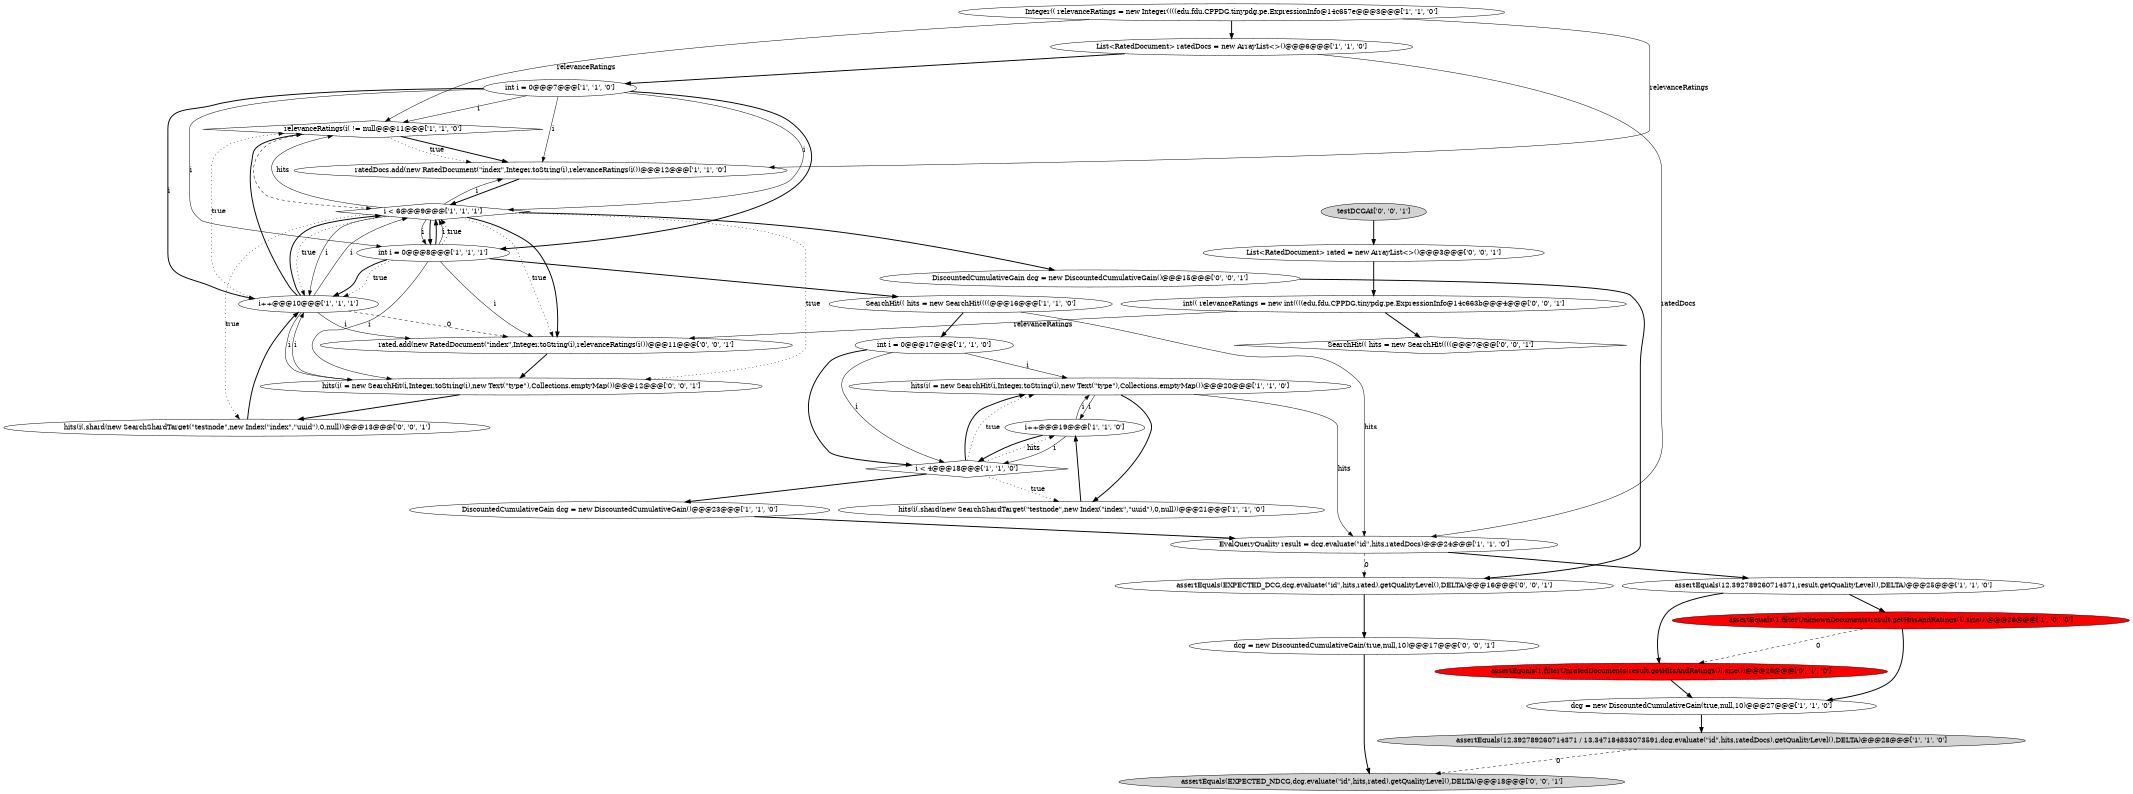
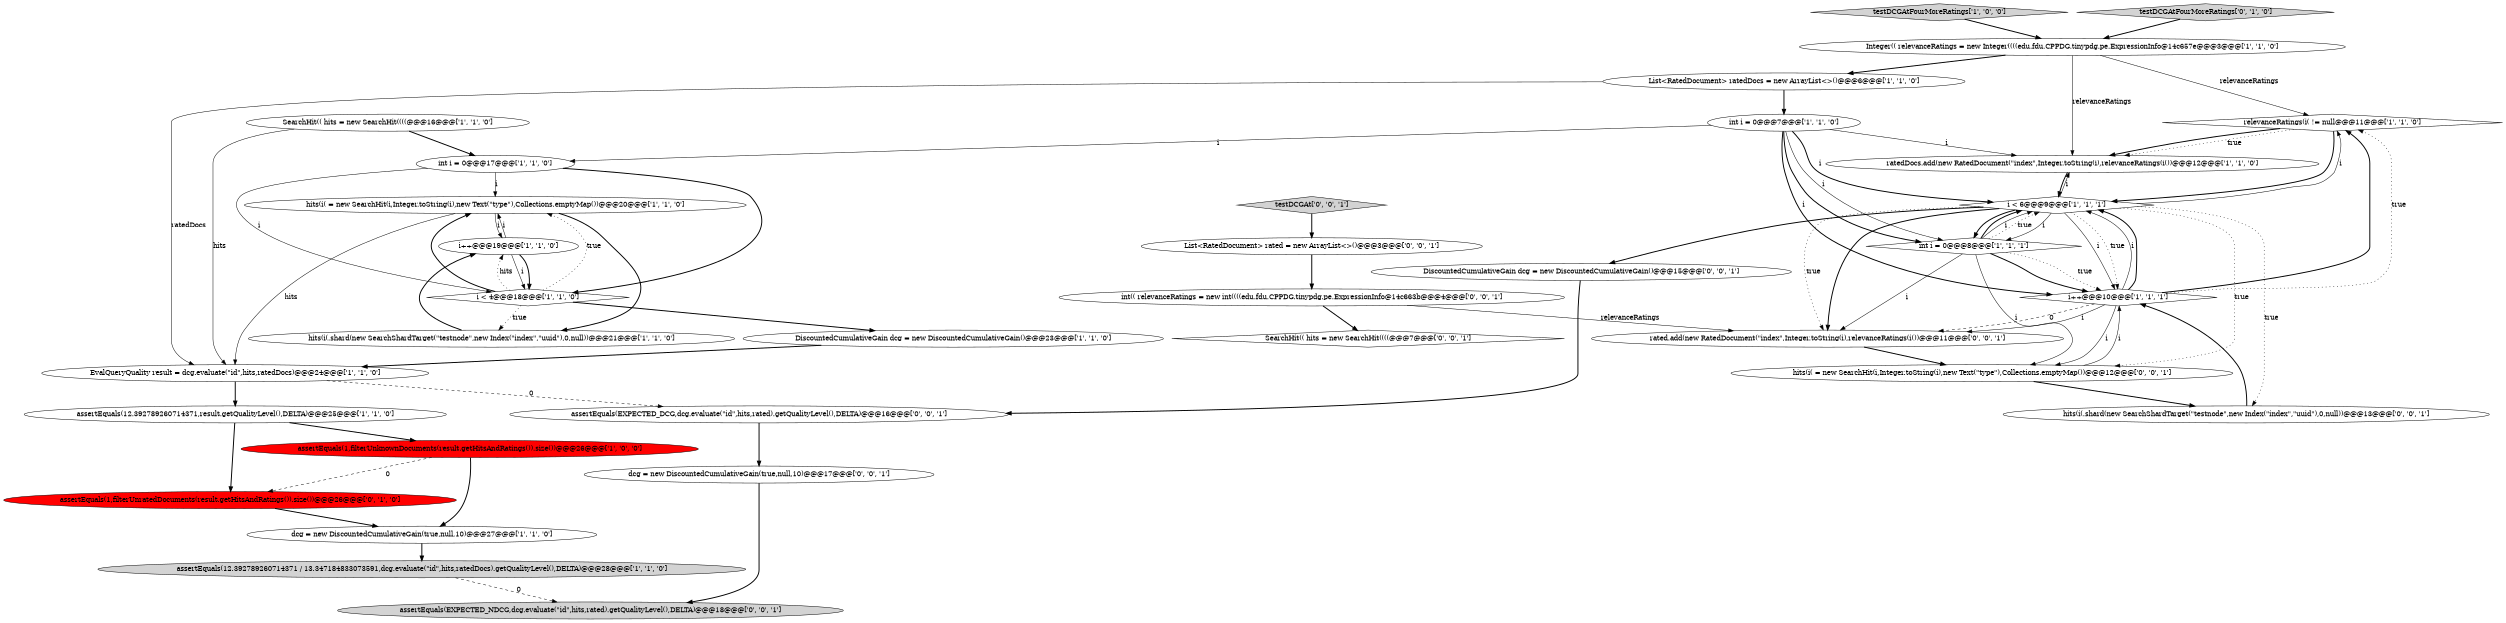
  digraph {
    node [fillcolor=white shape=ellipse style=filled]
    edge [style=bold]
    n1 [label="Integer(( relevanceRatings = new Integer((((edu.fdu.CPPDG.tinypdg.pe.ExpressionInfo@14c657e@@@3@@@['1', '1', '0']"]
    n2 [label="relevanceRatings(i( != null@@@11@@@['1', '1', '0']" shape=diamond]
    n3 [label="List<RatedDocument> ratedDocs = new ArrayList<>()@@@6@@@['1', '1', '0']"]
    n4 [label="ratedDocs.add(new RatedDocument(\"index\",Integer.toString(i),relevanceRatings(i())@@@12@@@['1', '1', '0']"]
    n5 [label="i < 6@@@9@@@['1', '1', '1']" shape=diamond]
    n6 [label="int i = 0@@@7@@@['1', '1', '0']"]
    n7 [label="EvalQueryQuality result = dcg.evaluate(\"id\",hits,ratedDocs)@@@24@@@['1', '1', '0']"]
-   n8 [label="int i = 0@@@8@@@['1', '1', '1']"]
+   n8 [label="int i = 0@@@8@@@['1', '1', '1']" shape=diamond]
    n9 [label="rated.add(new RatedDocument(\"index\",Integer.toString(i),relevanceRatings(i())@@@11@@@['0', '0', '1']"]
    n10 [label="hits(i( = new SearchHit(i,Integer.toString(i),new Text(\"type\"),Collections.emptyMap())@@@12@@@['0', '0', '1']"]
    n11 [label="hits(i(.shard(new SearchShardTarget(\"testnode\",new Index(\"index\",\"uuid\"),0,null))@@@13@@@['0', '0', '1']"]
-   n12 [label="i++@@@10@@@['1', '1', '1']"]
+   n12 [label="i++@@@10@@@['1', '1', '1']" shape=diamond]
    n13 [label="DiscountedCumulativeGain dcg = new DiscountedCumulativeGain()@@@15@@@['0', '0', '1']"]
    n14 [label="assertEquals(12.392789260714371,result.getQualityLevel(),DELTA)@@@25@@@['1', '1', '0']"]
    n15 [fillcolor=red label="assertEquals(1,filterUnratedDocuments(result.getHitsAndRatings()).size())@@@26@@@['0', '1', '0']"]
    n16 [fillcolor=red label="assertEquals(1,filterUnknownDocuments(result.getHitsAndRatings()).size())@@@26@@@['1', '0', '0']"]
    n17 [label="dcg = new DiscountedCumulativeGain(true,null,10)@@@27@@@['1', '1', '0']"]
    n18 [label="dcg = new DiscountedCumulativeGain(true,null,10)@@@17@@@['0', '0', '1']"]
    n19 [fillcolor=lightgray label="assertEquals(EXPECTED_NDCG,dcg.evaluate(\"id\",hits,rated).getQualityLevel(),DELTA)@@@18@@@['0', '0', '1']"]
    n20 [label="SearchHit(( hits = new SearchHit((((@@@7@@@['0', '0', '1']" shape=diamond]
    n21 [label="SearchHit(( hits = new SearchHit((((@@@16@@@['1', '1', '0']"]
    n22 [fillcolor=lightgray label="assertEquals(12.392789260714371 / 13.347184833073591,dcg.evaluate(\"id\",hits,ratedDocs).getQualityLevel(),DELTA)@@@28@@@['1', '1', '0']"]
    n23 [label="int(( relevanceRatings = new int((((edu.fdu.CPPDG.tinypdg.pe.ExpressionInfo@14c663b@@@4@@@['0', '0', '1']"]
-   n24 [fillcolor=lightgray label="testDCGAt['0', '0', '1']"]
+   n24 [fillcolor=lightgray label="testDCGAt['0', '0', '1']" shape=diamond]
    n25 [label="List<RatedDocument> rated = new ArrayList<>()@@@3@@@['0', '0', '1']"]
    n26 [label="int i = 0@@@17@@@['1', '1', '0']"]
    n27 [label="hits(i( = new SearchHit(i,Integer.toString(i),new Text(\"type\"),Collections.emptyMap())@@@20@@@['1', '1', '0']"]
    n28 [label="i < 4@@@18@@@['1', '1', '0']" shape=diamond]
    n29 [label="i++@@@19@@@['1', '1', '0']"]
    n30 [label="hits(i(.shard(new SearchShardTarget(\"testnode\",new Index(\"index\",\"uuid\"),0,null))@@@21@@@['1', '1', '0']"]
    n31 [label="DiscountedCumulativeGain dcg = new DiscountedCumulativeGain()@@@23@@@['1', '1', '0']"]
    n32 [label="assertEquals(EXPECTED_DCG,dcg.evaluate(\"id\",hits,rated).getQualityLevel(),DELTA)@@@16@@@['0', '0', '1']"]
+   n33 [fillcolor=lightgray label="testDCGAtFourMoreRatings['1', '0', '0']" shape=diamond]
+   n34 [fillcolor=lightgray label="testDCGAtFourMoreRatings['0', '1', '0']" shape=diamond]
    n1 -> n2 [label=relevanceRatings style=solid]
    n1 -> n3
    n1 -> n4 [label=relevanceRatings style=solid]
    n2 -> n4
    n2 -> n4 [label=true style=dotted]
-   n2 -> n5 [style=dashed]
+   n2 -> n5
    n3 -> n6
    n3 -> n7 [label=ratedDocs style=solid]
    n4 -> n5
-   n5 -> n2 [label=hits style=solid]
+   n5 -> n2 [label=i style=solid]
    n5 -> n4 [label=i style=solid]
    n5 -> n8 [label=i style=solid]
    n5 -> n8
    n5 -> n9 [label=true style=dotted]
    n5 -> n9
    n5 -> n10 [label=true style=dotted]
    n5 -> n11 [label=true style=dotted]
    n5 -> n12 [label=i style=solid]
    n5 -> n12 [label=true style=dotted]
    n5 -> n13
-   n6 -> n2 [label=i style=solid]
+   n6 -> n26 [label=i style=solid]
    n6 -> n4 [label=i style=solid]
-   n6 -> n5 [label=i style=solid]
+   n6 -> n5 [label=i]
    n6 -> n8 [label=i style=solid]
    n6 -> n8
    n6 -> n12 [label=i]
    n7 -> n14
    n7 -> n32 [label=0 style=dashed]
    n8 -> n5 [label=i style=solid]
    n8 -> n5 [label=true style=dotted]
    n8 -> n5
    n8 -> n9 [label=i style=solid]
    n8 -> n10 [label=i style=solid]
    n8 -> n12 [label=true style=dotted]
    n8 -> n12
-   n8 -> n21
    n9 -> n10
    n10 -> n11
    n10 -> n12 [label=i style=solid]
    n11 -> n12
    n12 -> n2 [label=true style=dotted]
    n12 -> n2
    n12 -> n5 [label=i style=solid]
    n12 -> n5
    n12 -> n9 [label=i style=solid]
    n12 -> n9 [label=0 style=dashed]
    n12 -> n10 [label=i style=solid]
    n13 -> n32
    n14 -> n15
    n14 -> n16
    n15 -> n17
    n16 -> n15 [label=0 style=dashed]
    n16 -> n17
    n17 -> n22
    n18 -> n19
    n21 -> n7 [label=hits style=solid]
    n21 -> n26
    n22 -> n19 [label=0 style=dashed]
    n23 -> n9 [label=relevanceRatings style=solid]
    n23 -> n20
    n24 -> n25
    n25 -> n23
    n26 -> n27 [label=i style=solid]
    n26 -> n28
    n26 -> n28 [label=i style=solid]
    n27 -> n7 [label=hits style=solid]
    n27 -> n29 [label=i style=solid]
    n27 -> n30
    n28 -> n27 [label=true style=dotted]
    n28 -> n27
    n28 -> n29 [label=hits style=dotted]
    n28 -> n30 [label=true style=dotted]
    n28 -> n31
    n29 -> n27 [label=i style=solid]
    n29 -> n28
    n29 -> n28 [label=i style=solid]
    n30 -> n29
    n31 -> n7
    n32 -> n18
+   n33 -> n1
+   n34 -> n1
  }
